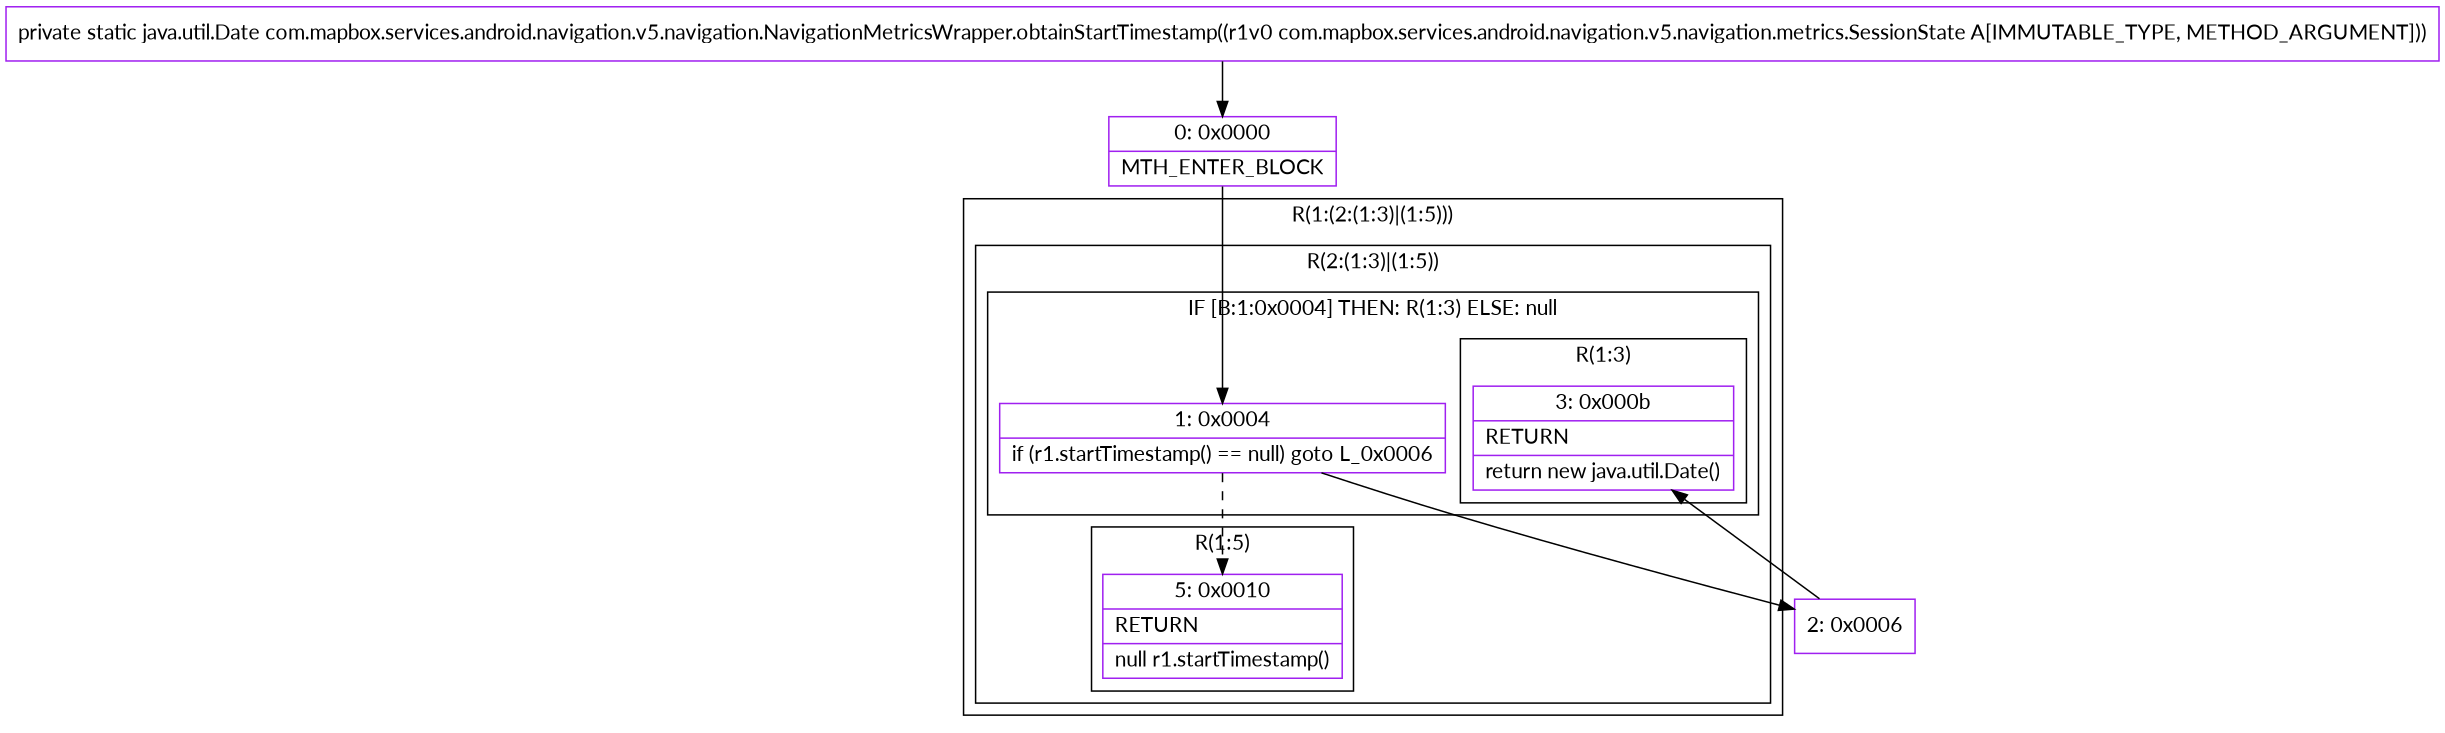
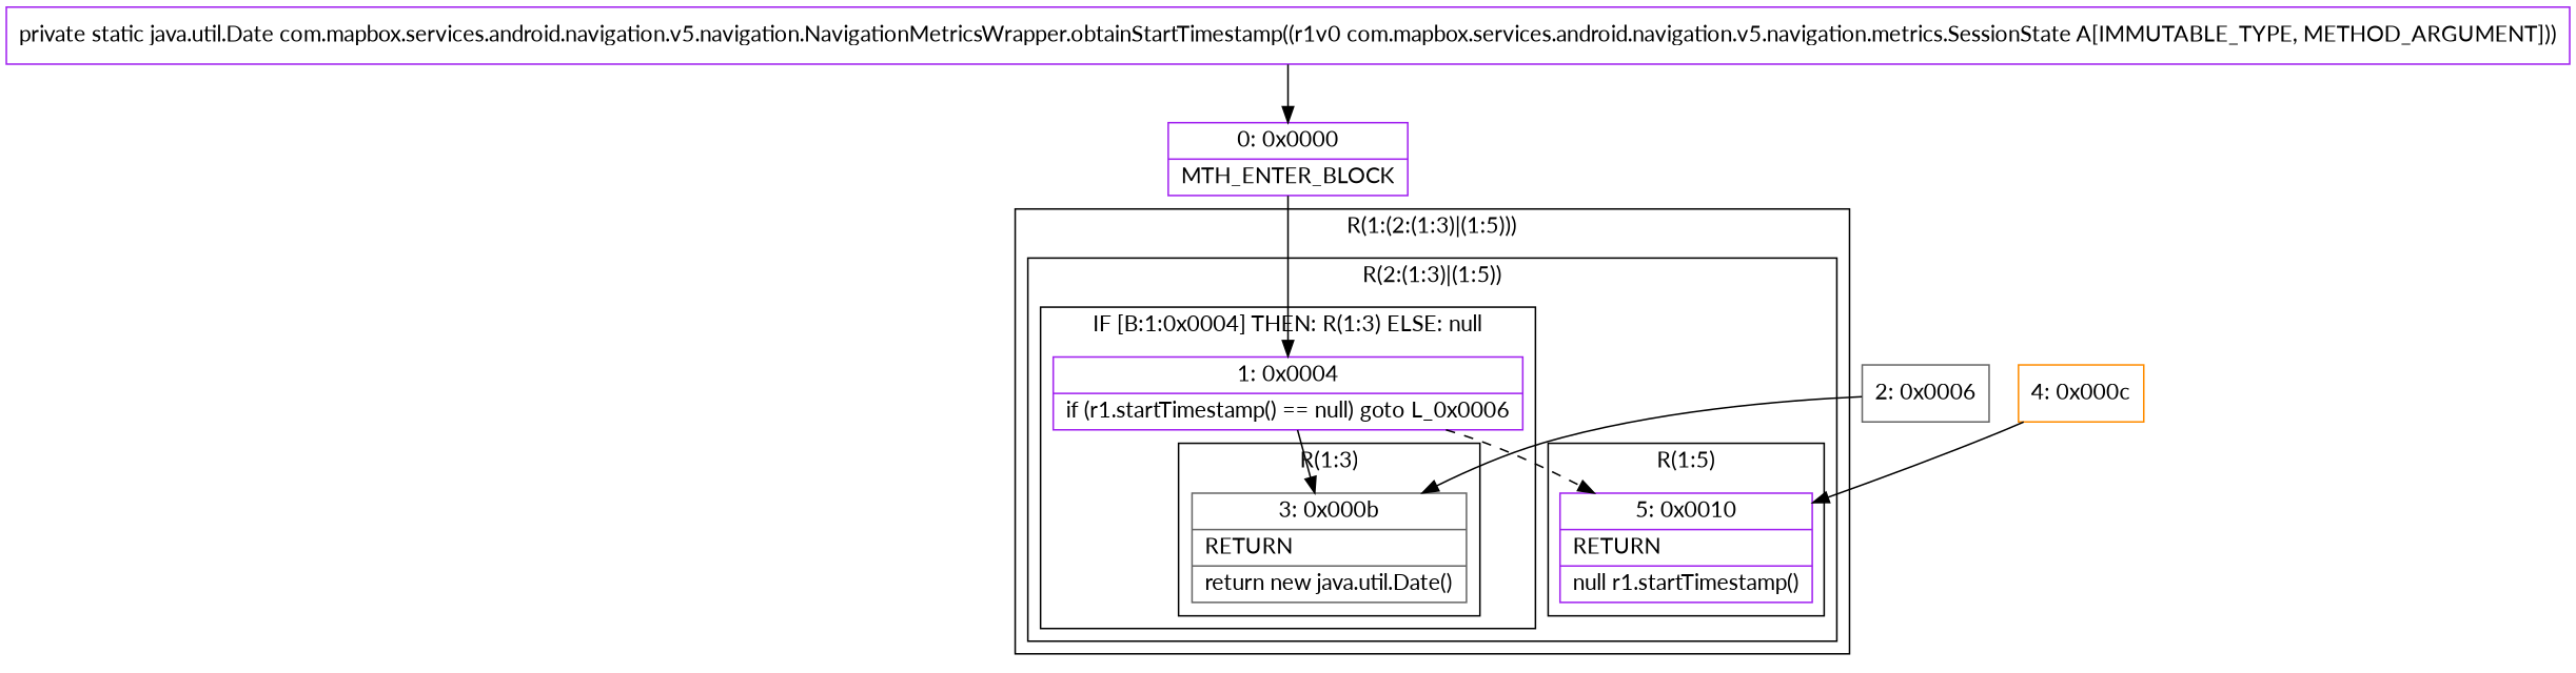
  digraph {
    fontname=Lato
    node [color=purple fontname=Lato shape=record]
    edge [fontname=Lato]
-   n1 [label="{3\:\ 0x000b|RETURN\l|return new java.util.Date()\l}"]
+   n1 [color=gray40 label="{3\:\ 0x000b|RETURN\l|return new java.util.Date()\l}"]
    n2 [label="{1\:\ 0x0004|if (r1.startTimestamp() == null) goto L_0x0006\l}"]
    n3 [label="{5\:\ 0x0010|RETURN\l|null r1.startTimestamp()\l}"]
-   n4 [label="{2\:\ 0x0006}"]
+   n4 [color=gray40 label="{2\:\ 0x0006}"]
+   n5 [color=darkorange label="{4\:\ 0x000c}"]
    n6 [label="{0\:\ 0x0000|MTH_ENTER_BLOCK\l}"]
    n7 [label="{private static java.util.Date com.mapbox.services.android.navigation.v5.navigation.NavigationMetricsWrapper.obtainStartTimestamp((r1v0 com.mapbox.services.android.navigation.v5.navigation.metrics.SessionState A[IMMUTABLE_TYPE, METHOD_ARGUMENT])) }"]
    subgraph cluster_1 {
      label="R(1:(2:(1:3)|(1:5)))"
      subgraph cluster_2 {
        label="R(2:(1:3)|(1:5))"
        subgraph cluster_3 {
          label="IF [B:1:0x0004] THEN: R(1:3) ELSE: null"
          n2
          subgraph cluster_4 {
            label="R(1:3)"
            n1
          }
        }
        subgraph cluster_5 {
          label="R(1:5)"
          n3
        }
      }
    }
    n2 -> n3 [style=dashed]
-   n2 -> n4
+   n2 -> n1
    n4 -> n1
+   n5 -> n3
    n6 -> n2
    n7 -> n6
  }
